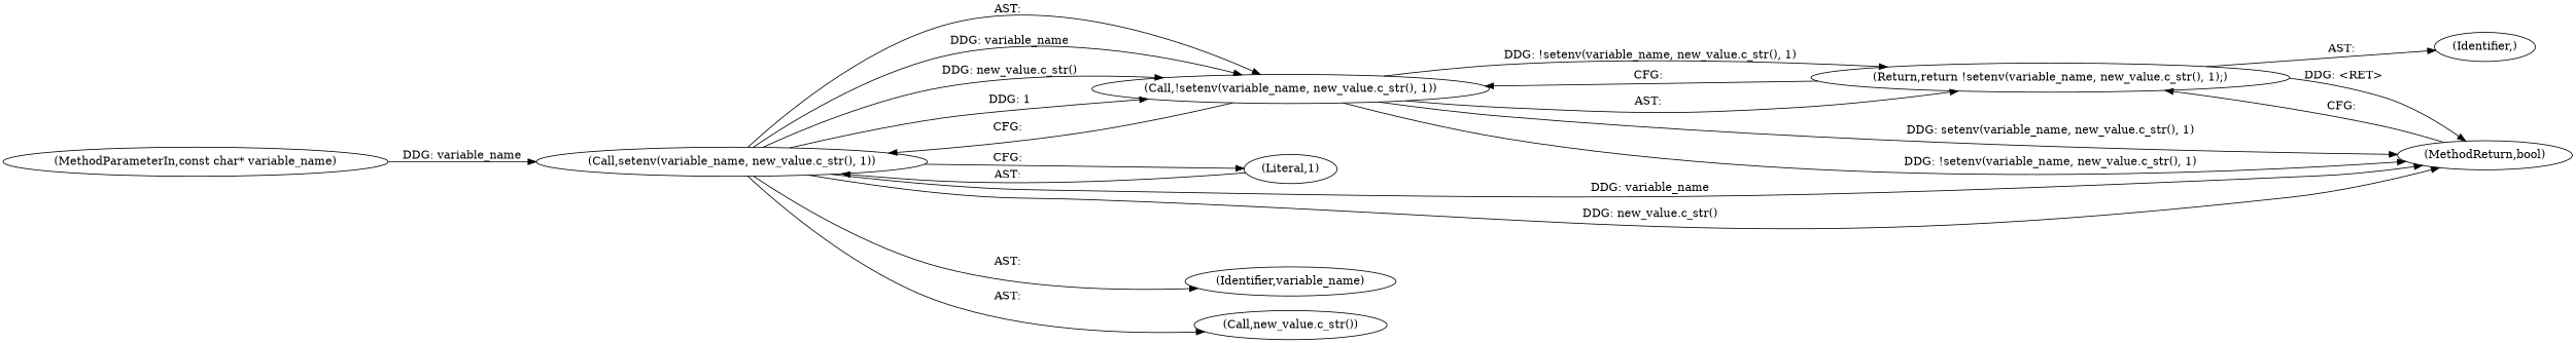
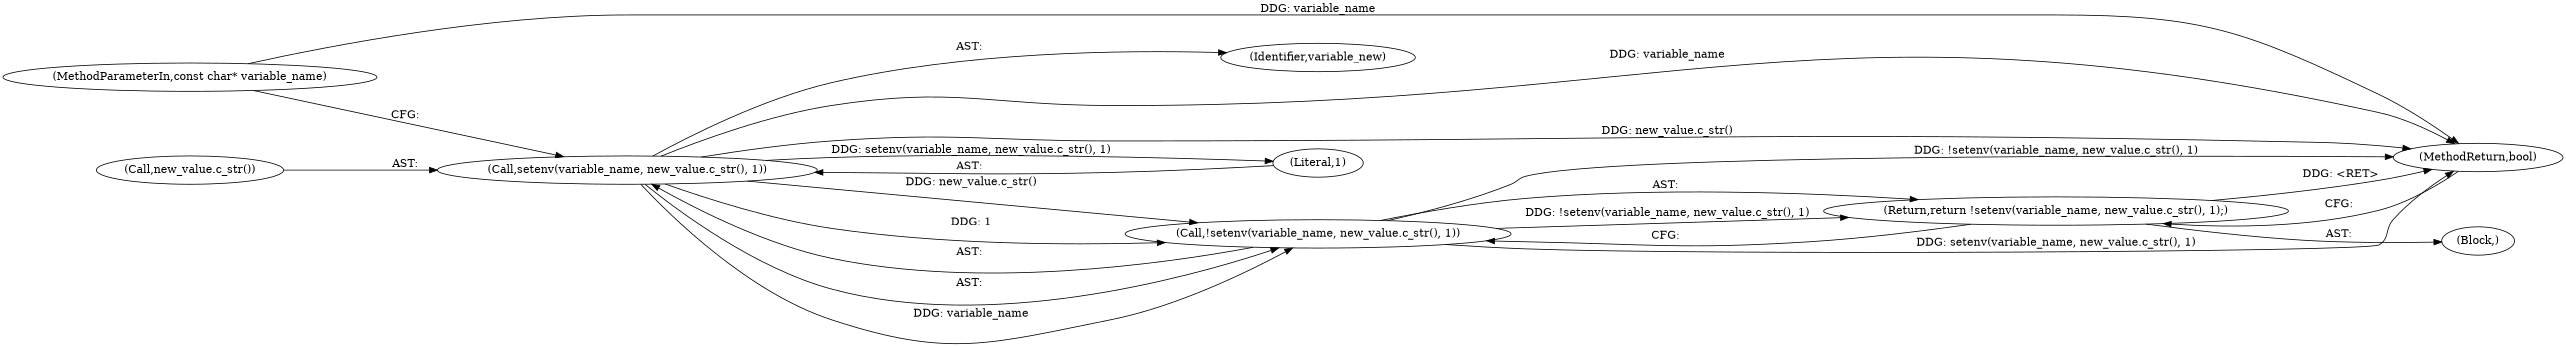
  digraph {
    rankdir=LR
    n1 [label="(Call,setenv(variable_name, new_value.c_str(), 1))"]
    n2 [label="(Call,!setenv(variable_name, new_value.c_str(), 1))"]
    n3 [label="(Literal,1)"]
    n4 [label="(MethodReturn,bool)"]
-   n5 [label="(Identifier,variable_name)"]
+   n5 [label="(Identifier,variable_new)"]
    n6 [label="(Return,return !setenv(variable_name, new_value.c_str(), 1);)"]
    n7 [label="(MethodParameterIn,const char* variable_name)"]
-   n8 [label="(Identifier,)"]
+   n8 [label="(Block,)"]
    n9 [label="(Call,new_value.c_str())"]
    n1 -> n2 [label="AST: "]
    n1 -> n2 [label="DDG: variable_name"]
    n1 -> n2 [label="DDG: new_value.c_str()"]
    n1 -> n2 [label="DDG: 1"]
-   n1 -> n3 [label="CFG: "]
+   n1 -> n3 [label="DDG: setenv(variable_name, new_value.c_str(), 1)"]
    n1 -> n4 [label="DDG: variable_name"]
    n1 -> n4 [label="DDG: new_value.c_str()"]
    n1 -> n5 [label="AST: "]
-   n2 -> n1 [label="CFG: "]
+   n2 -> n1 [label="AST: "]
    n2 -> n4 [label="DDG: setenv(variable_name, new_value.c_str(), 1)"]
    n2 -> n4 [label="DDG: !setenv(variable_name, new_value.c_str(), 1)"]
    n2 -> n6 [label="AST: "]
    n2 -> n6 [label="DDG: !setenv(variable_name, new_value.c_str(), 1)"]
    n3 -> n1 [label="AST: "]
    n4 -> n6 [label="CFG: "]
    n6 -> n2 [label="CFG: "]
    n6 -> n4 [label="DDG: <RET>"]
    n6 -> n8 [label="AST: "]
-   n7 -> n1 [label="DDG: variable_name"]
-   n1 -> n9 [label="AST: "]
+   n7 -> n1 [label="CFG: "]
+   n7 -> n4 [label="DDG: variable_name"]
+   n9 -> n1 [label="AST: "]
  }
